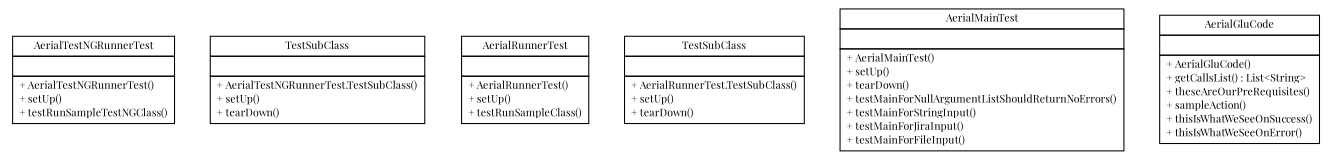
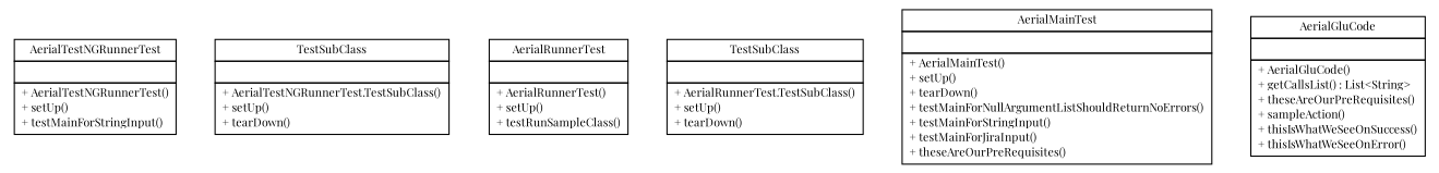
  digraph {
    nodesep=0.25
    ranksep=0.5
    fontname="Playfair Display"
    node [fontcolor=black fontname="Playfair Display" fontsize=10.0 shape=plaintext]
-   n1 [label=<<table title="com.github.mkolisnyk.aerial.AerialTestNGRunnerTest" border="0" cellborder="1" cellspacing="0" cellpadding="2" port="p" href="./AerialTestNGRunnerTest.html"> 		<tr><td><table border="0" cellspacing="0" cellpadding="1"> <tr><td align="center" balign="center"> AerialTestNGRunnerTest </td></tr> 		</table></td></tr> 		<tr><td><table border="0" cellspacing="0" cellpadding="1"> <tr><td align="left" balign="left">  </td></tr> 		</table></td></tr> 		<tr><td><table border="0" cellspacing="0" cellpadding="1"> <tr><td align="left" balign="left"> + AerialTestNGRunnerTest() </td></tr> <tr><td align="left" balign="left"> + setUp() </td></tr> <tr><td align="left" balign="left"> + testRunSampleTestNGClass() </td></tr> 		</table></td></tr> 		</table>>]
+   n1 [label=<<table title="com.github.mkolisnyk.aerial.AerialTestNGRunnerTest" border="0" cellborder="1" cellspacing="0" cellpadding="2" port="p" href="./AerialTestNGRunnerTest.html"> 		<tr><td><table border="0" cellspacing="0" cellpadding="1"> <tr><td align="center" balign="center"> AerialTestNGRunnerTest </td></tr> 		</table></td></tr> 		<tr><td><table border="0" cellspacing="0" cellpadding="1"> <tr><td align="left" balign="left">  </td></tr> 		</table></td></tr> 		<tr><td><table border="0" cellspacing="0" cellpadding="1"> <tr><td align="left" balign="left"> + AerialTestNGRunnerTest() </td></tr> <tr><td align="left" balign="left"> + setUp() </td></tr> <tr><td align="left" balign="left"> + testMainForStringInput() </td></tr> 		</table></td></tr> 		</table>>]
    n2 [label=<<table title="com.github.mkolisnyk.aerial.AerialTestNGRunnerTest.TestSubClass" border="0" cellborder="1" cellspacing="0" cellpadding="2" port="p" href="./AerialTestNGRunnerTest.TestSubClass.html"> 		<tr><td><table border="0" cellspacing="0" cellpadding="1"> <tr><td align="center" balign="center"> TestSubClass </td></tr> 		</table></td></tr> 		<tr><td><table border="0" cellspacing="0" cellpadding="1"> <tr><td align="left" balign="left">  </td></tr> 		</table></td></tr> 		<tr><td><table border="0" cellspacing="0" cellpadding="1"> <tr><td align="left" balign="left"> + AerialTestNGRunnerTest.TestSubClass() </td></tr> <tr><td align="left" balign="left"> + setUp() </td></tr> <tr><td align="left" balign="left"> + tearDown() </td></tr> 		</table></td></tr> 		</table>>]
    n3 [label=<<table title="com.github.mkolisnyk.aerial.AerialRunnerTest" border="0" cellborder="1" cellspacing="0" cellpadding="2" port="p" href="./AerialRunnerTest.html"> 		<tr><td><table border="0" cellspacing="0" cellpadding="1"> <tr><td align="center" balign="center"> AerialRunnerTest </td></tr> 		</table></td></tr> 		<tr><td><table border="0" cellspacing="0" cellpadding="1"> <tr><td align="left" balign="left">  </td></tr> 		</table></td></tr> 		<tr><td><table border="0" cellspacing="0" cellpadding="1"> <tr><td align="left" balign="left"> + AerialRunnerTest() </td></tr> <tr><td align="left" balign="left"> + setUp() </td></tr> <tr><td align="left" balign="left"> + testRunSampleClass() </td></tr> 		</table></td></tr> 		</table>>]
    n4 [label=<<table title="com.github.mkolisnyk.aerial.AerialRunnerTest.TestSubClass" border="0" cellborder="1" cellspacing="0" cellpadding="2" port="p" href="./AerialRunnerTest.TestSubClass.html"> 		<tr><td><table border="0" cellspacing="0" cellpadding="1"> <tr><td align="center" balign="center"> TestSubClass </td></tr> 		</table></td></tr> 		<tr><td><table border="0" cellspacing="0" cellpadding="1"> <tr><td align="left" balign="left">  </td></tr> 		</table></td></tr> 		<tr><td><table border="0" cellspacing="0" cellpadding="1"> <tr><td align="left" balign="left"> + AerialRunnerTest.TestSubClass() </td></tr> <tr><td align="left" balign="left"> + setUp() </td></tr> <tr><td align="left" balign="left"> + tearDown() </td></tr> 		</table></td></tr> 		</table>>]
-   n5 [label=<<table title="com.github.mkolisnyk.aerial.AerialMainTest" border="0" cellborder="1" cellspacing="0" cellpadding="2" port="p" href="./AerialMainTest.html"> 		<tr><td><table border="0" cellspacing="0" cellpadding="1"> <tr><td align="center" balign="center"> AerialMainTest </td></tr> 		</table></td></tr> 		<tr><td><table border="0" cellspacing="0" cellpadding="1"> <tr><td align="left" balign="left">  </td></tr> 		</table></td></tr> 		<tr><td><table border="0" cellspacing="0" cellpadding="1"> <tr><td align="left" balign="left"> + AerialMainTest() </td></tr> <tr><td align="left" balign="left"> + setUp() </td></tr> <tr><td align="left" balign="left"> + tearDown() </td></tr> <tr><td align="left" balign="left"> + testMainForNullArgumentListShouldReturnNoErrors() </td></tr> <tr><td align="left" balign="left"> + testMainForStringInput() </td></tr> <tr><td align="left" balign="left"> + testMainForJiraInput() </td></tr> <tr><td align="left" balign="left"> + testMainForFileInput() </td></tr> 		</table></td></tr> 		</table>>]
+   n5 [label=<<table title="com.github.mkolisnyk.aerial.AerialMainTest" border="0" cellborder="1" cellspacing="0" cellpadding="2" port="p" href="./AerialMainTest.html"> 		<tr><td><table border="0" cellspacing="0" cellpadding="1"> <tr><td align="center" balign="center"> AerialMainTest </td></tr> 		</table></td></tr> 		<tr><td><table border="0" cellspacing="0" cellpadding="1"> <tr><td align="left" balign="left">  </td></tr> 		</table></td></tr> 		<tr><td><table border="0" cellspacing="0" cellpadding="1"> <tr><td align="left" balign="left"> + AerialMainTest() </td></tr> <tr><td align="left" balign="left"> + setUp() </td></tr> <tr><td align="left" balign="left"> + tearDown() </td></tr> <tr><td align="left" balign="left"> + testMainForNullArgumentListShouldReturnNoErrors() </td></tr> <tr><td align="left" balign="left"> + testMainForStringInput() </td></tr> <tr><td align="left" balign="left"> + testMainForJiraInput() </td></tr> <tr><td align="left" balign="left"> + theseAreOurPreRequisites() </td></tr> 		</table></td></tr> 		</table>>]
    n6 [label=<<table title="com.github.mkolisnyk.aerial.AerialGluCode" border="0" cellborder="1" cellspacing="0" cellpadding="2" port="p" href="./AerialGluCode.html"> 		<tr><td><table border="0" cellspacing="0" cellpadding="1"> <tr><td align="center" balign="center"> AerialGluCode </td></tr> 		</table></td></tr> 		<tr><td><table border="0" cellspacing="0" cellpadding="1"> <tr><td align="left" balign="left">  </td></tr> 		</table></td></tr> 		<tr><td><table border="0" cellspacing="0" cellpadding="1"> <tr><td align="left" balign="left"> + AerialGluCode() </td></tr> <tr><td align="left" balign="left"> + getCallsList() : List&lt;String&gt; </td></tr> <tr><td align="left" balign="left"> + theseAreOurPreRequisites() </td></tr> <tr><td align="left" balign="left"> + sampleAction() </td></tr> <tr><td align="left" balign="left"> + thisIsWhatWeSeeOnSuccess() </td></tr> <tr><td align="left" balign="left"> + thisIsWhatWeSeeOnError() </td></tr> 		</table></td></tr> 		</table>>]
  }
